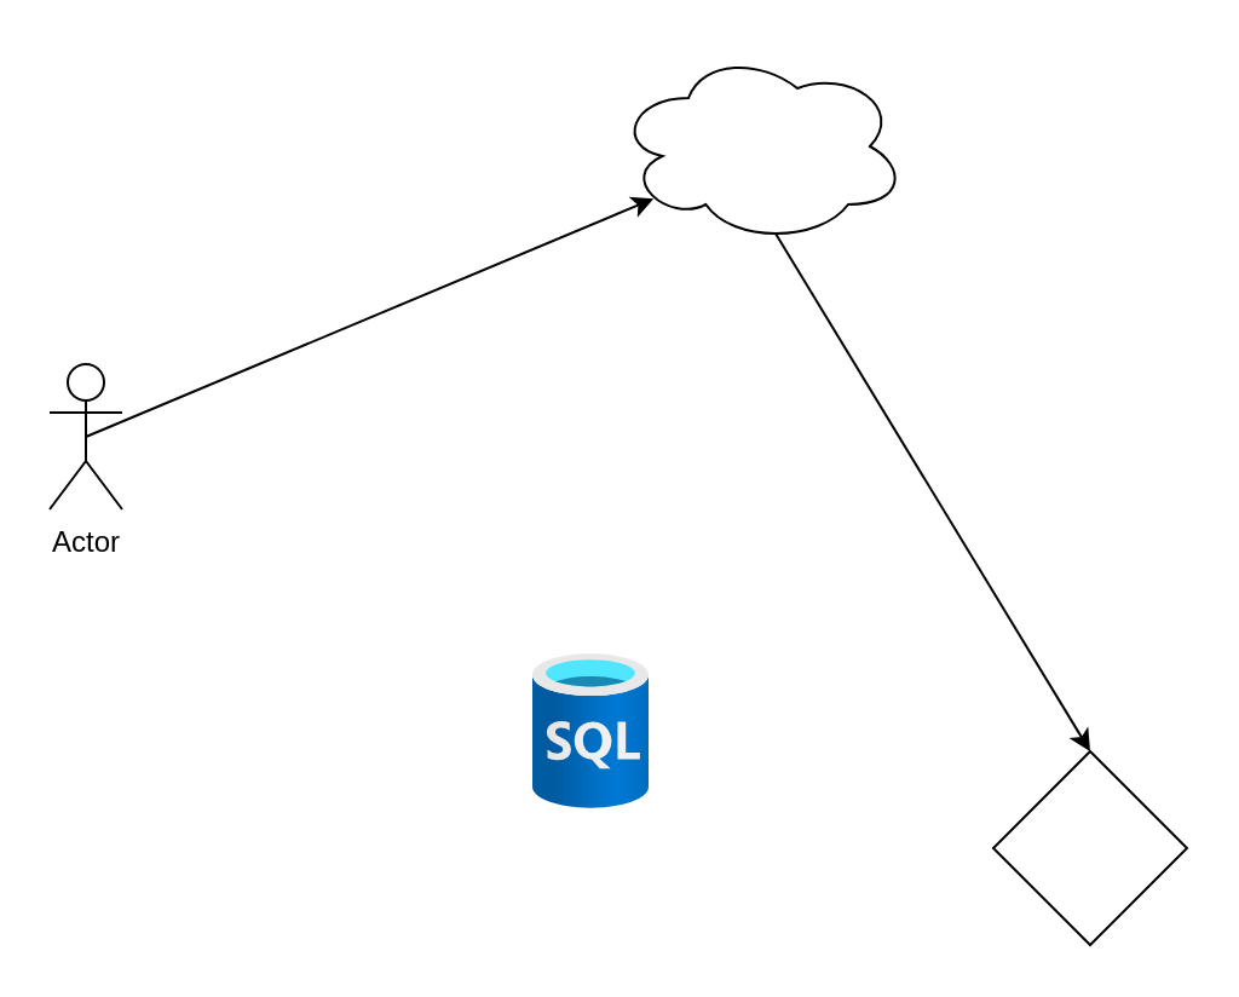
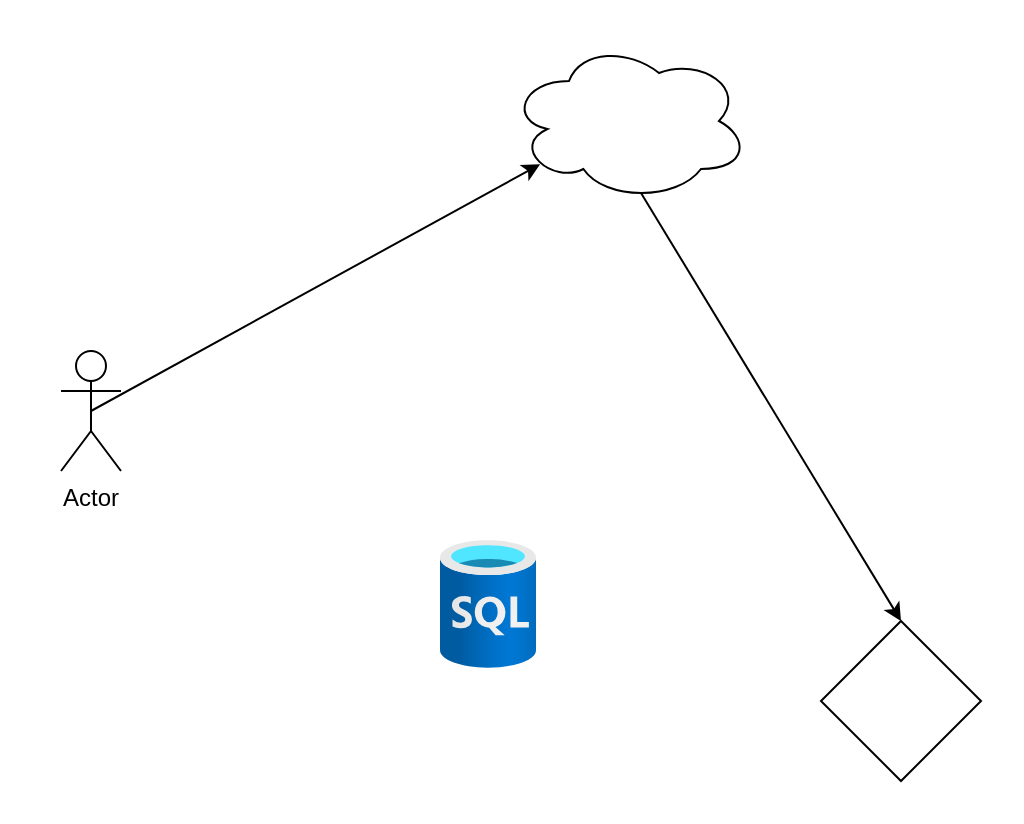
  <mxCell id="0" />
  <mxCell id="1" parent="0" />
- <mxCell id="2" value="Actor" style="shape=umlActor;verticalLabelPosition=bottom;verticalAlign=top;html=1;outlineConnect=0;" vertex="1" parent="1"><mxGeometry x="20" y="150" width="30" height="60" as="geometry" /></mxCell>
+ <mxCell id="2" value="Actor" style="shape=umlActor;verticalLabelPosition=bottom;verticalAlign=top;html=1;outlineConnect=0;" vertex="1" parent="1"><mxGeometry x="30" y="175" width="30" height="60" as="geometry" /></mxCell>
  <mxCell id="3" value="" style="ellipse;shape=cloud;whiteSpace=wrap;html=1;" vertex="1" parent="1"><mxGeometry x="254" y="20" width="120" height="80" as="geometry" /></mxCell>
  <mxCell id="4" value="" style="endArrow=classic;html=1;rounded=0;exitX=0.5;exitY=0.5;exitDx=0;exitDy=0;exitPerimeter=0;entryX=0.13;entryY=0.77;entryDx=0;entryDy=0;entryPerimeter=0;" edge="1" parent="1" source="2" target="3"><mxGeometry width="50" height="50" relative="1" as="geometry"><mxPoint x="230" y="230" as="sourcePoint" /><mxPoint x="280" y="180" as="targetPoint" /></mxGeometry></mxCell>
  <mxCell id="5" value="" style="rhombus;whiteSpace=wrap;html=1;" vertex="1" parent="1"><mxGeometry x="410" y="310" width="80" height="80" as="geometry" /></mxCell>
  <mxCell id="6" value="" style="endArrow=classic;html=1;rounded=0;exitX=0.55;exitY=0.95;exitDx=0;exitDy=0;exitPerimeter=0;entryX=0.5;entryY=0;entryDx=0;entryDy=0;" edge="1" parent="1" source="3" target="5"><mxGeometry width="50" height="50" relative="1" as="geometry"><mxPoint x="230" y="230" as="sourcePoint" /><mxPoint x="280" y="180" as="targetPoint" /></mxGeometry></mxCell>
  <mxCell id="7" value="" style="aspect=fixed;html=1;points=[];align=center;image;fontSize=12;image=img/lib/azure2/databases/SQL_Database.svg;" vertex="1" parent="1"><mxGeometry x="220" y="270" width="48" height="64" as="geometry" /></mxCell>
